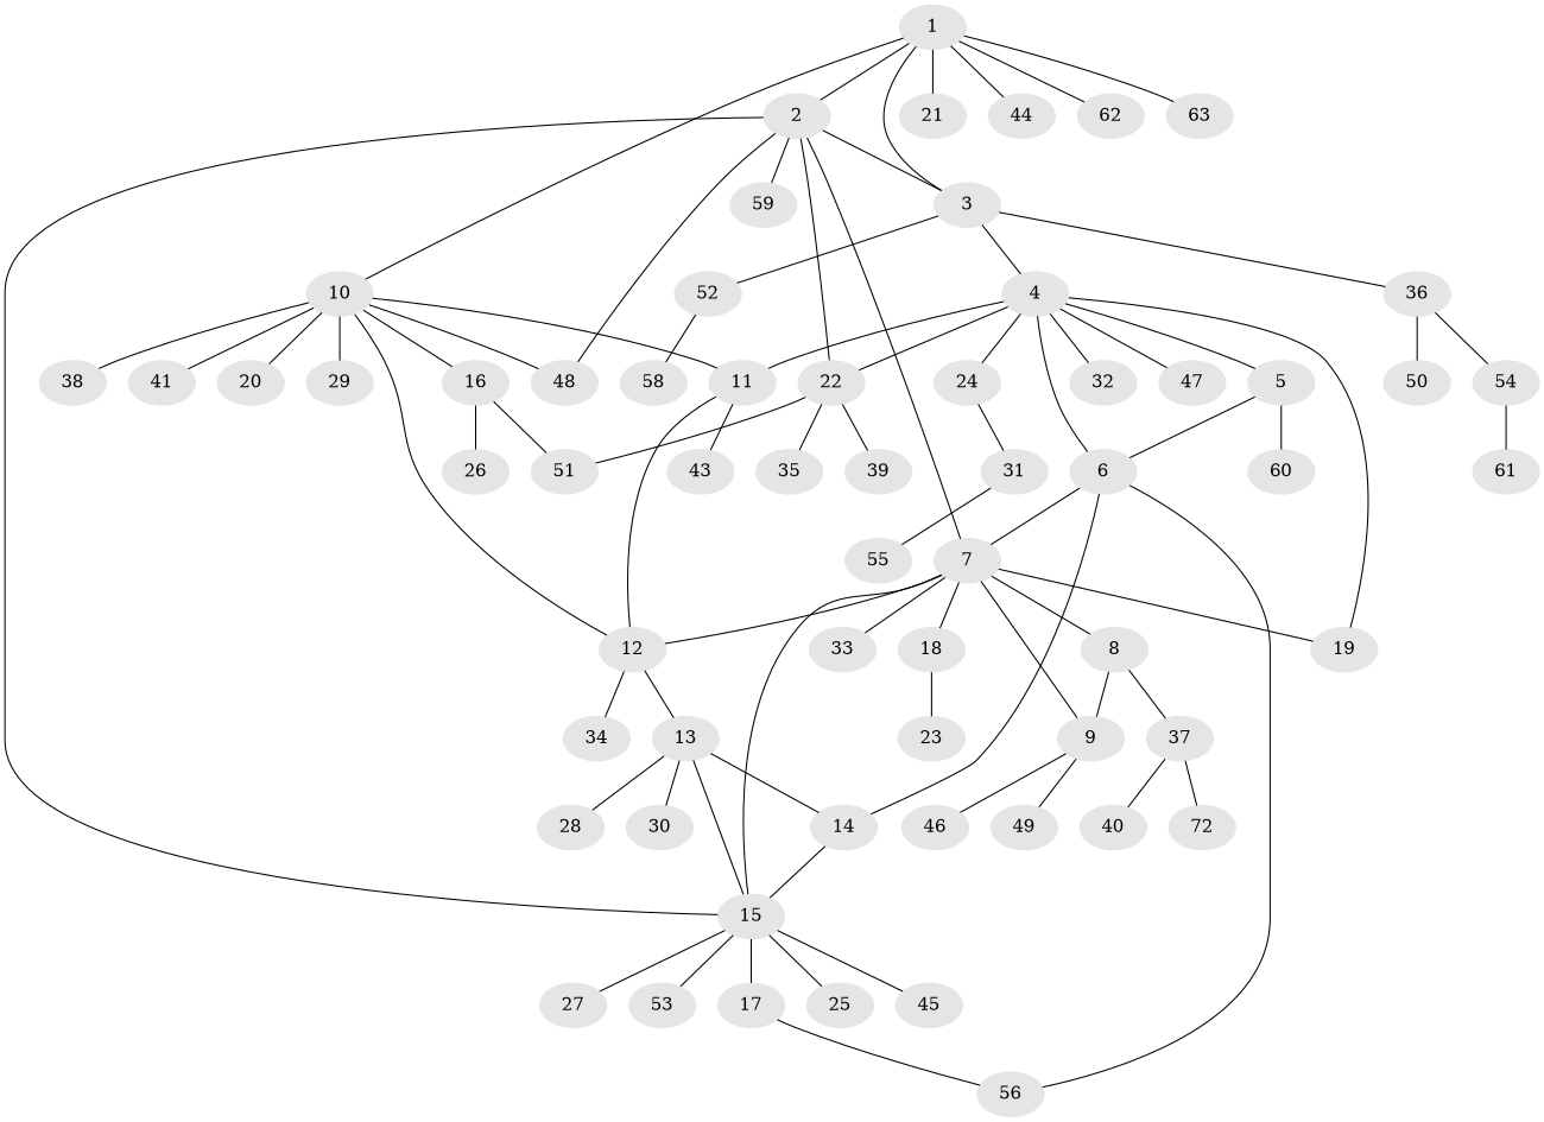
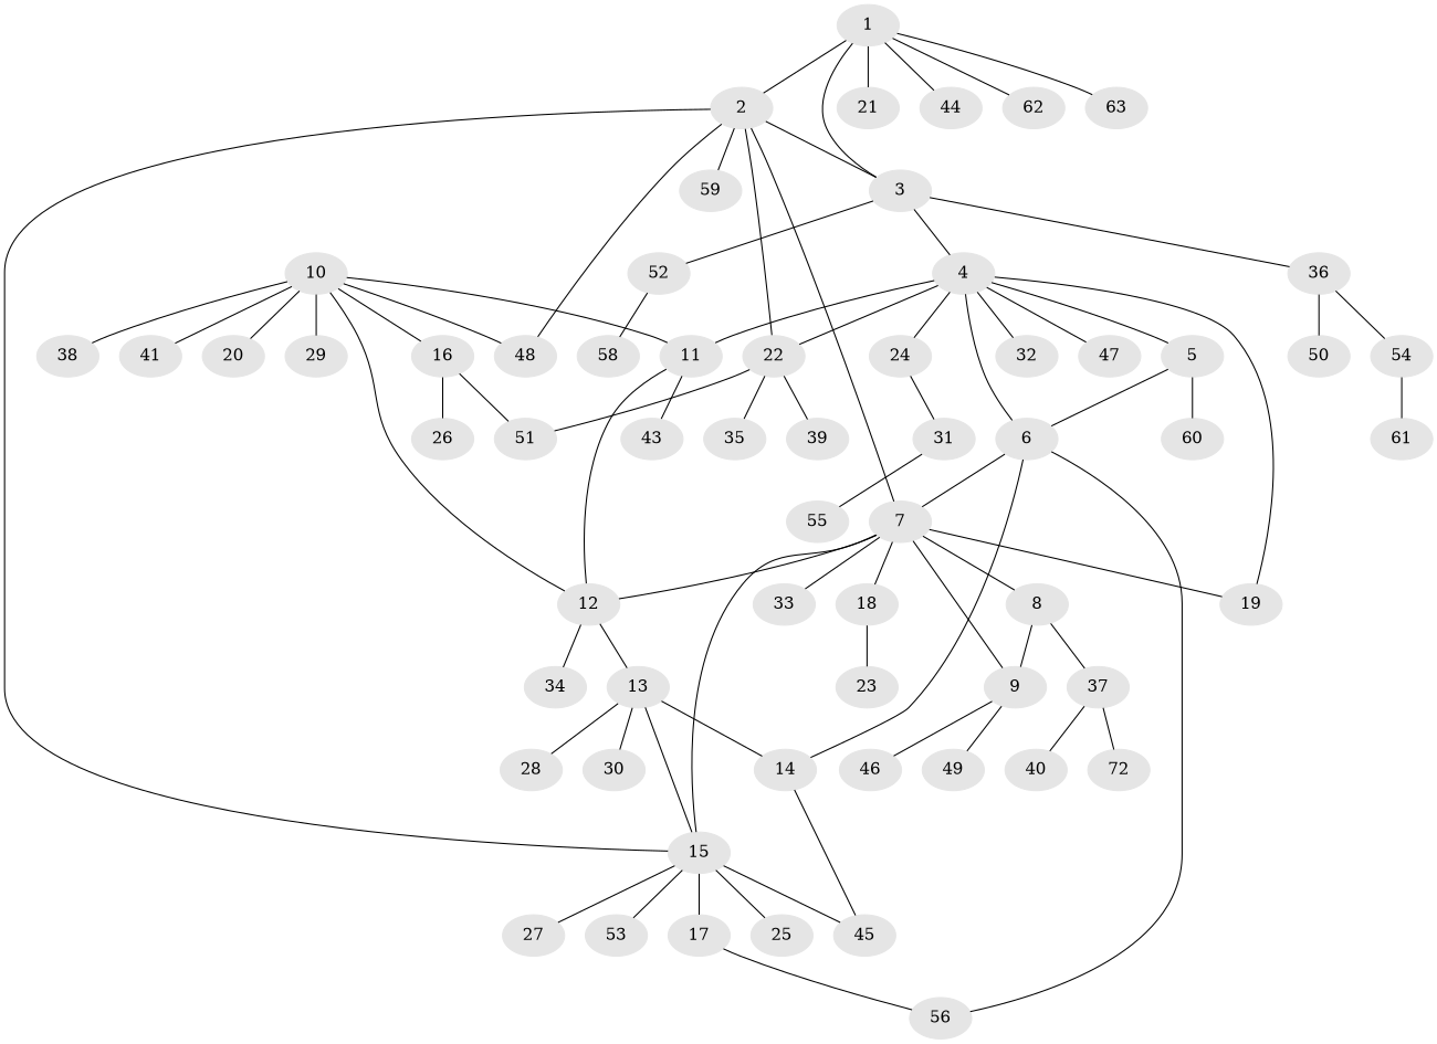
  graph {
    node [color=gray90 style=filled]
    1
    2
    3
    10
    21
    44
    62
    63
    7
    15
    22
    48
    59
    4
    36
    52
    11
    12
    16
    20
    29
    38
    41
    19
    8
    9
    18
    33
    17
    25
    27
    45
    53
    51
    35
    39
    5
    6
    24
    32
    47
    50
    54
    58
    60
    14
    56
    43
    31
    37
    46
    49
    13
    34
    23
    40
    n57 [label=72]
    26
    28
    30
    55
    61
    1 -- 2
    1 -- 3
-   1 -- 10
    1 -- 21
    1 -- 44
    1 -- 62
    1 -- 63
    2 -- 3
    2 -- 7
    2 -- 15
    2 -- 22
    2 -- 48
    2 -- 59
    3 -- 4
    3 -- 36
    3 -- 52
    10 -- 48
    10 -- 11
    10 -- 12
    10 -- 16
    10 -- 20
    10 -- 29
    10 -- 38
    10 -- 41
    7 -- 15
    7 -- 12
    7 -- 19
    7 -- 8
    7 -- 9
    7 -- 18
    7 -- 33
    15 -- 17
    15 -- 25
    15 -- 27
    15 -- 45
    15 -- 53
    22 -- 51
    22 -- 35
    22 -- 39
    4 -- 22
    4 -- 11
    4 -- 19
    4 -- 5
    4 -- 6
    4 -- 24
    4 -- 32
    4 -- 47
    36 -- 50
    36 -- 54
    52 -- 58
    11 -- 12
    11 -- 43
    12 -- 13
    12 -- 34
    16 -- 51
    16 -- 26
    8 -- 9
    8 -- 37
    9 -- 46
    9 -- 49
    18 -- 23
    17 -- 56
    5 -- 6
    5 -- 60
    6 -- 7
    6 -- 14
    6 -- 56
    24 -- 31
    54 -- 61
-   14 -- 15
+   14 -- 45
    31 -- 55
    37 -- 40
    37 -- n57
    13 -- 15
    13 -- 14
    13 -- 28
    13 -- 30
  }
